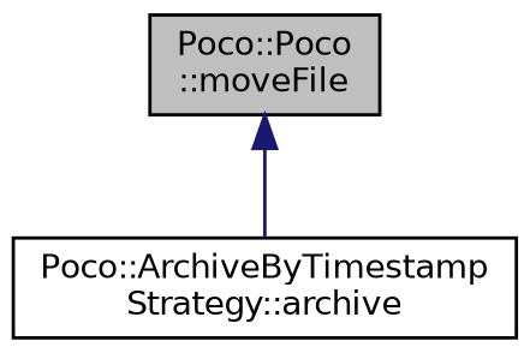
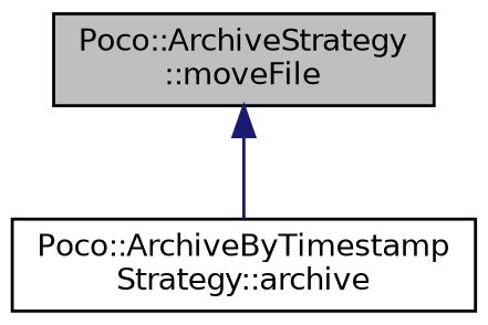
  digraph {
    rankdir=TB
    node [color=black fontname=Helvetica fontsize=10 shape=record style=filled]
-   n1 [fillcolor=grey75 fontcolor=black height=0.2 label="Poco::Poco\l::moveFile" width=0.4]
+   n1 [fillcolor=grey75 fontcolor=black height=0.2 label="Poco::ArchiveStrategy\l::moveFile" width=0.4]
    n2 [fillcolor=white height=0.2 label="Poco::ArchiveByTimestamp\lStrategy::archive" width=0.4]
    n1 -> n2 [color=midnightblue dir=back fontname=Helvetica fontsize=10 labelfontname=Helvetica labelfontsize=10 style=solid]
  }
